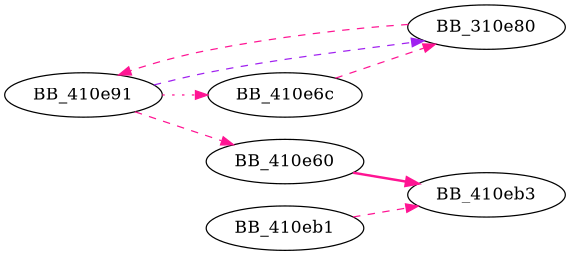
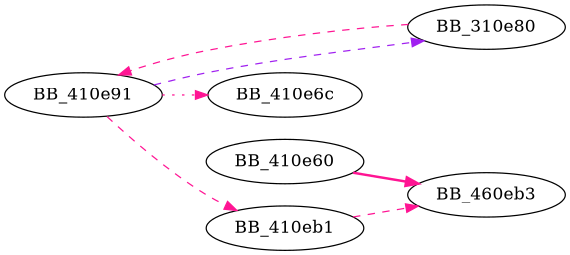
  digraph {
    rankdir=LR
    edge [color=deeppink style=dashed]
    BB_410e60
-   BB_410eb3
+   BB_410eb3 [label=BB_460eb3]
    n3 [label=BB_310e80]
    BB_410e6c
    BB_410e91
    BB_410eb1
    BB_410e60 -> BB_410eb3 [style=bold]
    n3 -> BB_410e91
-   BB_410e6c -> n3
    BB_410e91 -> n3 [color=purple]
    BB_410e91 -> BB_410e6c [style=dotted]
-   BB_410e91 -> BB_410e60
+   BB_410e91 -> BB_410eb1
    BB_410eb1 -> BB_410eb3
  }
